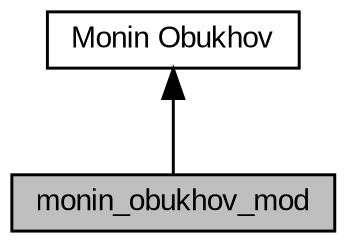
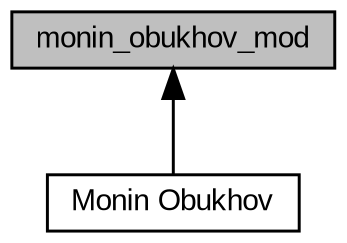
  digraph {
    rankdir=TB
    fontname="Liberation Sans"
    node [color=black fontname="Liberation Sans" fontsize=10 shape=box style=filled]
    n1 [fillcolor=white height=0.2 label="Monin Obukhov" width=0.4]
    n2 [fillcolor=grey75 fontcolor=black height=0.2 label=monin_obukhov_mod width=0.4]
-   n1 -> n2 [dir=back fontname="Liberation Sans" fontsize=10 labelfontname=Helvetica labelfontsize=10 shape=plaintext style=solid]
+   n2 -> n1 [dir=back fontname="Liberation Sans" fontsize=10 labelfontname=Helvetica labelfontsize=10 shape=plaintext style=solid]
  }
